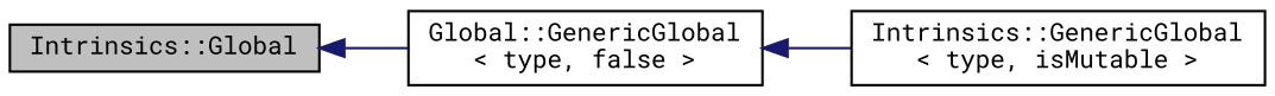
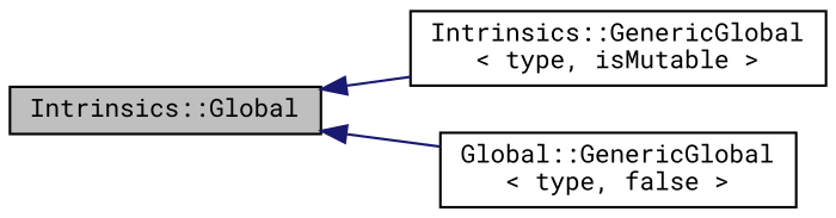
  digraph {
    fontname="Roboto Mono"
    rankdir=LR
    node [color=black fillcolor=white fontname="Roboto Mono" fontsize=10 shape=record style=filled]
    edge [color=midnightblue dir=back fontname="Roboto Mono" fontsize=10 labelfontname=Helvetica labelfontsize=10 style=solid]
    n1 [fillcolor=grey75 fontcolor=black height=0.2 label="Intrinsics::Global" width=0.4]
    n2 [height=0.2 label="Intrinsics::GenericGlobal\l\< type, isMutable \>" width=0.4]
    n3 [height=0.2 label="Global::GenericGlobal\l\< type, false \>" width=0.4]
-   n3 -> n2
+   n1 -> n2
    n1 -> n3
  }
